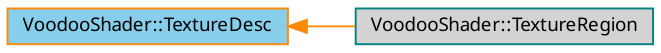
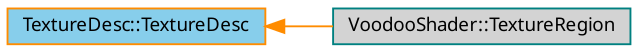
  digraph {
    rankdir=LR
    fontname="Noto Sans"
    node [fontname="Noto Sans" fontsize=10 shape=record style=filled]
-   n1 [color=darkorange fillcolor=skyblue fontcolor=black height=0.2 label="VoodooShader::TextureDesc" width=0.4]
+   n1 [color=darkorange fillcolor=skyblue fontcolor=black height=0.2 label="TextureDesc::TextureDesc" width=0.4]
    n2 [color=teal fillcolor=lightgrey height=0.2 label="VoodooShader::TextureRegion" width=0.4]
    n1 -> n2 [color=darkorange dir=back fontname="Noto Sans" fontsize=10 labelfontname=Helvetica labelfontsize=10 style=solid]
  }
